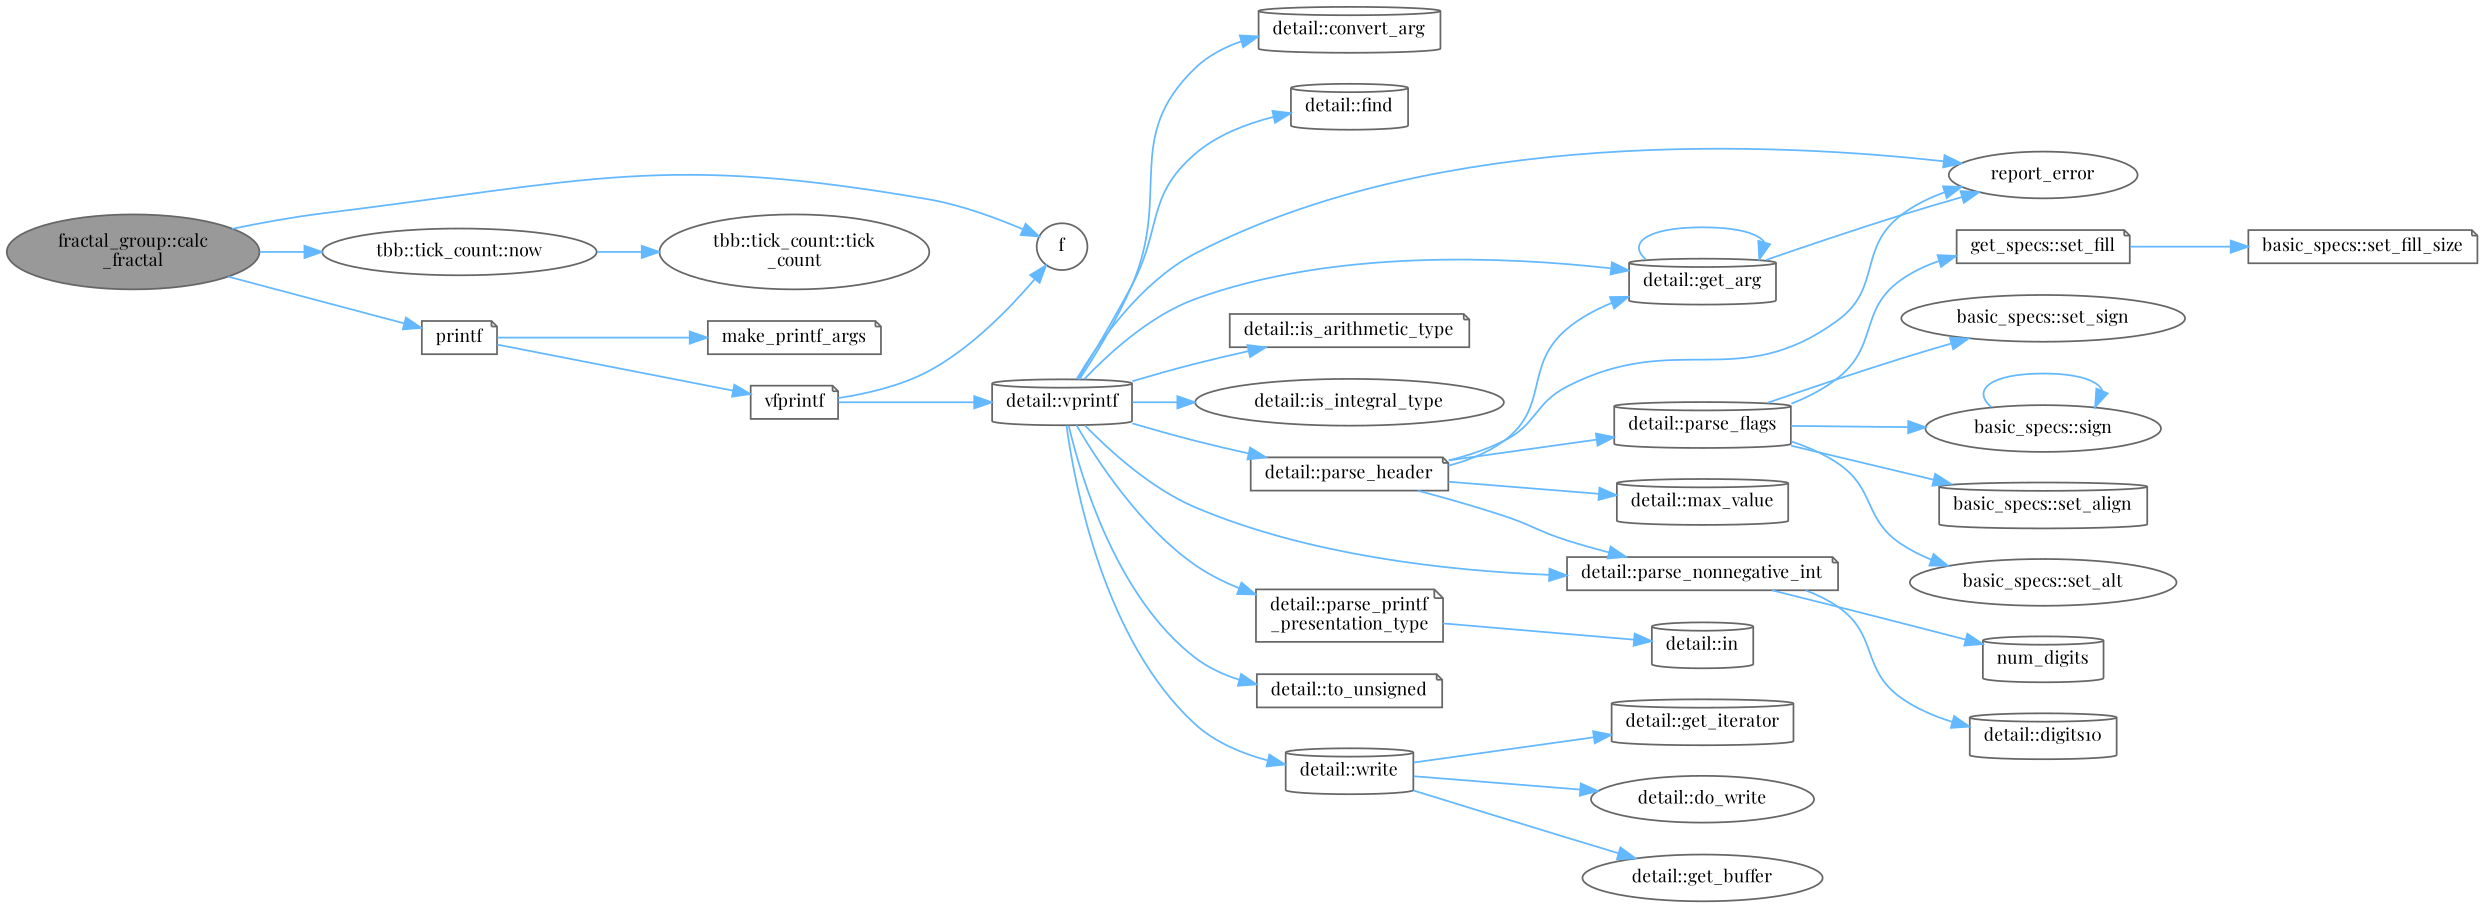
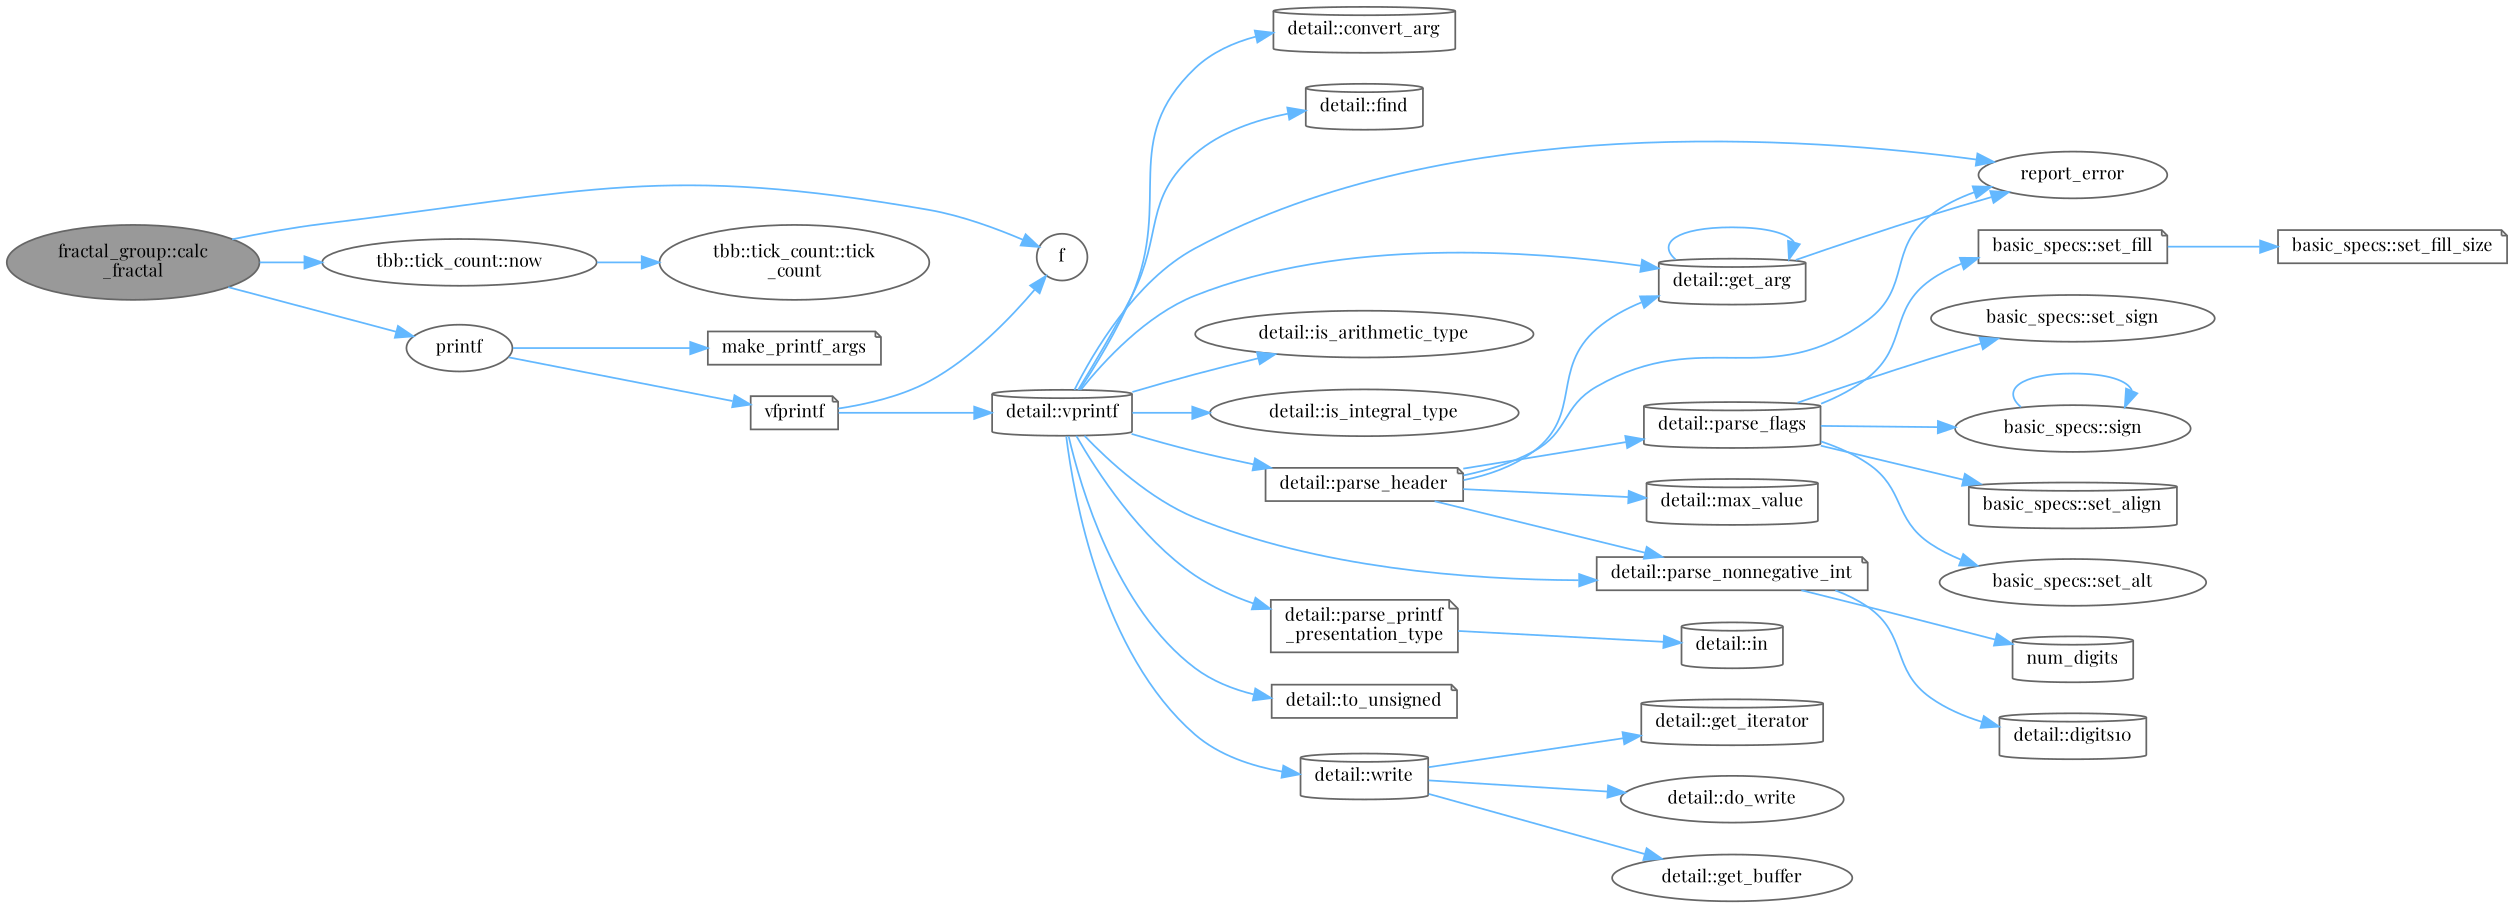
  digraph {
    fontname="Playfair Display"
    rankdir=LR
    node [color=grey40 fillcolor=white fontname="Playfair Display" fontsize=10 shape=ellipse style=filled]
    edge [color=steelblue1 fontname="Playfair Display" fontsize=10 labelfontname=Helvetica labelfontsize=10 style=solid]
    n1 [color=gray40 fillcolor=grey60 fontcolor=black height=0.2 label="fractal_group::calc\l_fractal" width=0.4]
    n2 [height=0.2 label=f width=0.4]
    n3 [height=0.2 label="tbb::tick_count::now" width=0.4]
-   n4 [height=0.2 label=printf shape=note width=0.4]
+   n4 [height=0.2 label=printf width=0.4]
    n5 [height=0.2 label="tbb::tick_count::tick\l_count" width=0.4]
    n6 [height=0.2 label=make_printf_args shape=note width=0.4]
    n7 [height=0.2 label=vfprintf shape=note width=0.4]
    n8 [height=0.2 label="detail::vprintf" shape=cylinder width=0.4]
    n9 [height=0.2 label="detail::convert_arg" shape=cylinder width=0.4]
    n10 [height=0.2 label="detail::find" shape=cylinder width=0.4]
    n11 [height=0.2 label="detail::get_arg" shape=cylinder width=0.4]
    n12 [height=0.2 label=report_error width=0.4]
-   n13 [height=0.2 label="detail::is_arithmetic_type" shape=note width=0.4]
+   n13 [height=0.2 label="detail::is_arithmetic_type" width=0.4]
    n14 [height=0.2 label="detail::is_integral_type" width=0.4]
    n15 [height=0.2 label="detail::parse_header" shape=note width=0.4]
    n16 [height=0.2 label="detail::parse_nonnegative_int" shape=note width=0.4]
    n17 [height=0.2 label="detail::parse_printf\l_presentation_type" shape=note width=0.4]
    n18 [height=0.2 label="detail::to_unsigned" shape=note width=0.4]
    n19 [height=0.2 label="detail::write" shape=cylinder width=0.4]
    n20 [height=0.2 label="detail::max_value" shape=cylinder width=0.4]
    n21 [height=0.2 label="detail::parse_flags" shape=cylinder width=0.4]
    n22 [height=0.2 label="detail::digits10" shape=cylinder width=0.4]
    n23 [height=0.2 label=num_digits shape=cylinder width=0.4]
    n24 [height=0.2 label="detail::in" shape=cylinder width=0.4]
    n25 [height=0.2 label="detail::do_write" width=0.4]
    n26 [height=0.2 label="detail::get_buffer" width=0.4]
    n27 [height=0.2 label="detail::get_iterator" shape=cylinder width=0.4]
    n28 [height=0.2 label="basic_specs::set_align" shape=cylinder width=0.4]
    n29 [height=0.2 label="basic_specs::set_alt" width=0.4]
-   n30 [height=0.2 label="get_specs::set_fill" shape=note width=0.4]
+   n30 [height=0.2 label="basic_specs::set_fill" shape=note width=0.4]
    n31 [height=0.2 label="basic_specs::set_sign" width=0.4]
    n32 [height=0.2 label="basic_specs::sign" width=0.4]
    n33 [height=0.2 label="basic_specs::set_fill_size" shape=note width=0.4]
    n1 -> n2
    n1 -> n3
    n1 -> n4
    n3 -> n5
    n4 -> n6
    n4 -> n7
    n7 -> n2
    n7 -> n8
    n8 -> n9
    n8 -> n10
    n8 -> n11
    n8 -> n12
    n8 -> n13
    n8 -> n14
    n8 -> n15
    n8 -> n16
    n8 -> n17
    n8 -> n18
    n8 -> n19
    n11 -> n11
    n11 -> n12
    n15 -> n11
    n15 -> n12
    n15 -> n16
    n15 -> n20
    n15 -> n21
    n16 -> n22
    n16 -> n23
    n17 -> n24
    n19 -> n25
    n19 -> n26
    n19 -> n27
    n21 -> n28
    n21 -> n29
    n21 -> n30
    n21 -> n31
    n21 -> n32
    n30 -> n33
    n32 -> n32
  }
